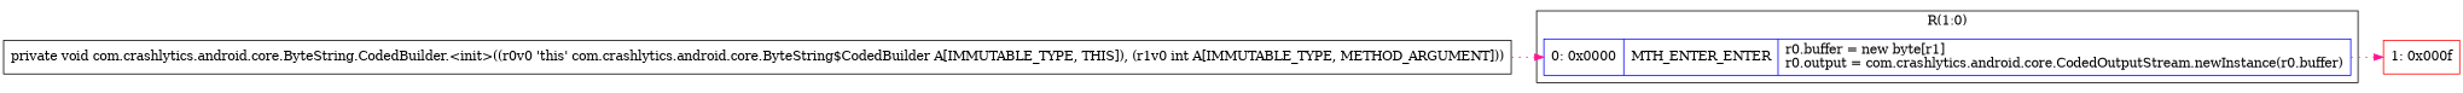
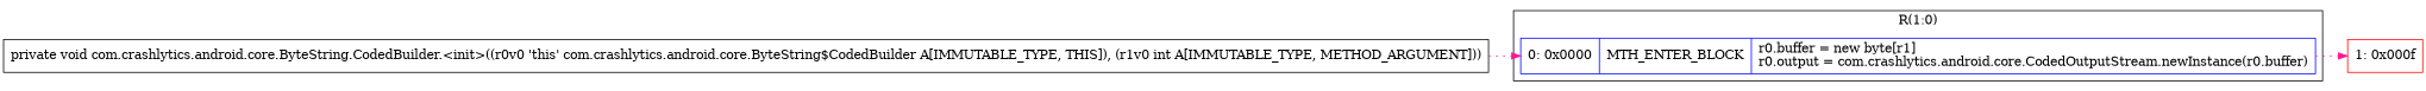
  digraph {
    rankdir=LR
    fontname="DejaVu Serif"
    node [shape=record fontname="DejaVu Serif"]
    edge [color=deeppink style=dotted fontname="DejaVu Serif"]
-   n1 [color=blue label="{0\:\ 0x0000|MTH_ENTER_ENTER\l|r0.buffer = new byte[r1]\lr0.output = com.crashlytics.android.core.CodedOutputStream.newInstance(r0.buffer)\l}"]
+   n1 [color=blue label="{0\:\ 0x0000|MTH_ENTER_BLOCK\l|r0.buffer = new byte[r1]\lr0.output = com.crashlytics.android.core.CodedOutputStream.newInstance(r0.buffer)\l}"]
    n2 [color=red label="{1\:\ 0x000f}"]
    n3 [label="{private void com.crashlytics.android.core.ByteString.CodedBuilder.\<init\>((r0v0 'this' com.crashlytics.android.core.ByteString$CodedBuilder A[IMMUTABLE_TYPE, THIS]), (r1v0 int A[IMMUTABLE_TYPE, METHOD_ARGUMENT])) }"]
    subgraph cluster_1 {
      label="R(1:0)"
      n1
    }
    n1 -> n2
    n3 -> n1
  }
